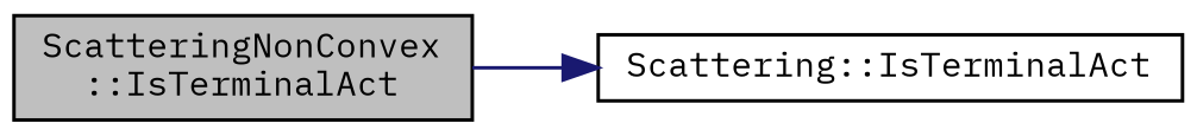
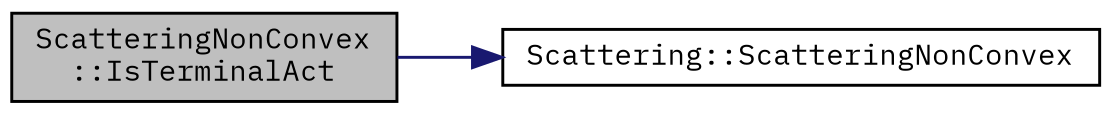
  digraph {
    rankdir=LR
    fontname="IBM Plex Mono"
    node [color=black fontname="IBM Plex Mono" fontsize=10 shape=record style=filled]
    n1 [fillcolor=grey75 fontcolor=black height=0.2 label="ScatteringNonConvex\l::IsTerminalAct" width=0.4]
-   n2 [fillcolor=white height=0.2 label="Scattering::IsTerminalAct" width=0.4]
+   n2 [fillcolor=white height=0.2 label="Scattering::ScatteringNonConvex" width=0.4]
    n1 -> n2 [color=midnightblue fontname="IBM Plex Mono" fontsize=10 labelfontname=Helvetica labelfontsize=10 style=solid]
  }
